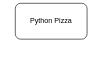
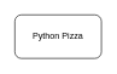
  <mxCell id="0" />
  <mxCell id="1" parent="0" />
- <mxCell id="2" value="&lt;div&gt;Python Pizza&lt;/div&gt;" style="rounded=1;whiteSpace=wrap;html=1;" vertex="1" parent="1"><mxGeometry x="25" y="5" width="120" height="60" as="geometry" /></mxCell>
+ <mxCell id="2" value="&lt;div&gt;Python Pizza&lt;/div&gt;" style="rounded=1;whiteSpace=wrap;html=1;" vertex="1" parent="1"><mxGeometry x="20" y="20" width="120" height="60" as="geometry" /></mxCell>
